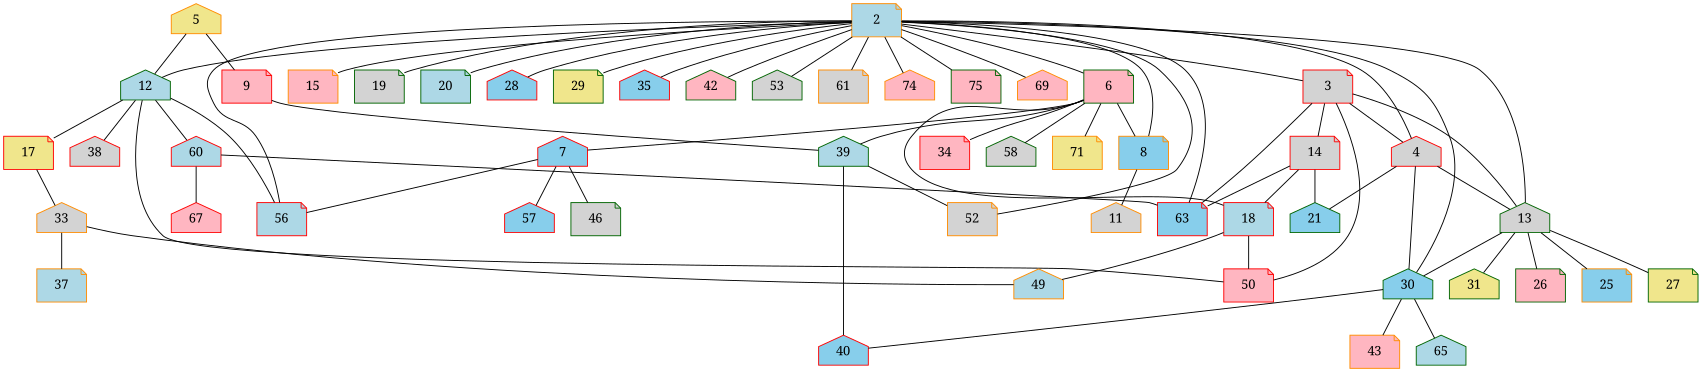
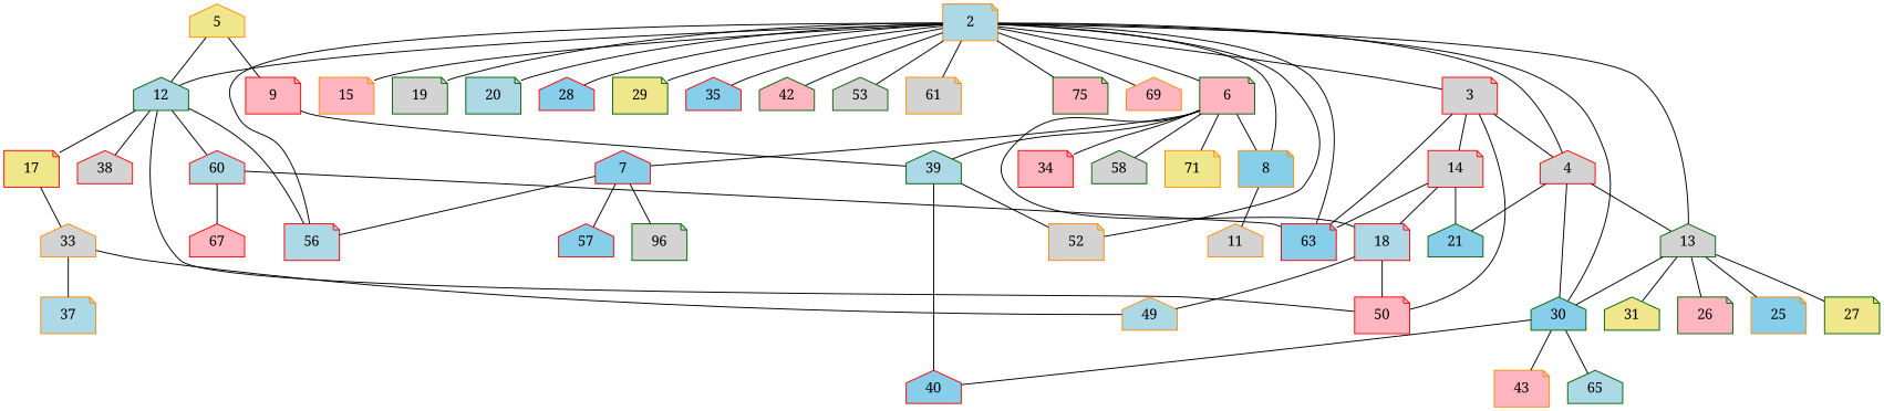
  graph {
    fontname="Noto Serif"
    node [color=red fillcolor=lightgrey fontname="Noto Serif" shape=note style=filled]
    edge [fontname="Noto Serif"]
    2 [color=darkorange fillcolor=lightblue super="+10"]
    69 [color=darkorange fillcolor=lightpink shape=house]
    3 [super="+22"]
    4 [shape=house super="+64"]
    6 [color=darkgreen fillcolor=lightpink super="+72"]
    8 [color=darkorange fillcolor=skyblue]
    12 [color=darkgreen fillcolor=lightblue shape=house super="+66"]
    13 [color=darkgreen shape=house super="+24"]
    15 [color=darkorange fillcolor=lightpink]
    19 [color=darkgreen]
    20 [color=darkgreen fillcolor=lightblue super="+32"]
    28 [fillcolor=skyblue shape=house]
    29 [color=darkgreen fillcolor=khaki super="+45"]
    30 [color=darkgreen fillcolor=skyblue shape=house super="+47"]
    35 [fillcolor=skyblue shape=house]
    42 [color=darkgreen fillcolor=lightpink shape=house]
    52 [color=darkorange super="+55"]
    53 [color=darkgreen shape=house]
    56 [fillcolor=lightblue]
    61 [color=darkorange]
    63 [fillcolor=skyblue]
-   74 [color=darkorange fillcolor=lightpink shape=house]
    75 [color=darkgreen fillcolor=lightpink]
    5 [color=darkorange fillcolor=khaki shape=house super="+16"]
    9 [fillcolor=lightpink]
    14 [super="+51"]
    50 [fillcolor=lightpink]
    21 [color=darkgreen fillcolor=skyblue shape=house super="+23"]
    7 [fillcolor=skyblue shape=house super="+41"]
    18 [fillcolor=lightblue super="+36"]
    34 [fillcolor=lightpink]
    39 [color=darkgreen fillcolor=lightblue shape=house super="+62"]
    58 [color=darkgreen shape=house]
    71 [color=darkorange fillcolor=khaki]
    11 [color=darkorange shape=house]
    17 [fillcolor=khaki]
    38 [shape=house]
    60 [fillcolor=lightblue shape=house super="+68"]
    25 [color=darkorange fillcolor=skyblue]
    26 [color=darkgreen fillcolor=lightpink super="+59"]
    27 [color=darkgreen fillcolor=khaki super="+73"]
    31 [color=darkgreen fillcolor=khaki shape=house super="+76"]
    40 [fillcolor=skyblue shape=house super="+48"]
    43 [color=darkorange fillcolor=lightpink]
    65 [color=darkgreen fillcolor=lightblue shape=house]
    33 [color=darkorange shape=house super="+70"]
    49 [color=darkorange fillcolor=lightblue shape=house]
    37 [color=darkorange fillcolor=lightblue super="+44"]
-   46 [color=darkgreen super="+54"]
+   46 [color=darkgreen super="+54" label=96]
    57 [fillcolor=skyblue shape=house]
    67 [fillcolor=lightpink shape=house]
    2 -- 69
    2 -- 3
    2 -- 4 [weight=2]
    2 -- 6
    2 -- 8
    2 -- 12 [weight=2]
    2 -- 13
    2 -- 15
    2 -- 19
    2 -- 20
    2 -- 28
    2 -- 29
    2 -- 30
    2 -- 35
    2 -- 42
    2 -- 52
    2 -- 53
    2 -- 56
    2 -- 61
    2 -- 63
-   2 -- 74
    2 -- 75
    3 -- 4
-   3 -- 13
    3 -- 63
    3 -- 14
    3 -- 50
    4 -- 13
    4 -- 30
    4 -- 21
    6 -- 8
    6 -- 7
    6 -- 18
    6 -- 34
    6 -- 39
    6 -- 58
    6 -- 71
    8 -- 11
    12 -- 56
    12 -- 50
    12 -- 17
    12 -- 38
    12 -- 60
    13 -- 30
    13 -- 25
    13 -- 26
    13 -- 27
    13 -- 31
    30 -- 40
    30 -- 43
    30 -- 65
    5 -- 12
    5 -- 9
    9 -- 39
    14 -- 63
    14 -- 21
    14 -- 18
    7 -- 56
    7 -- 46
    7 -- 57
    18 -- 50
    18 -- 49
    39 -- 52
    39 -- 40 [weight=2]
    17 -- 33
    60 -- 63
    60 -- 67
    33 -- 49
    33 -- 37
  }
